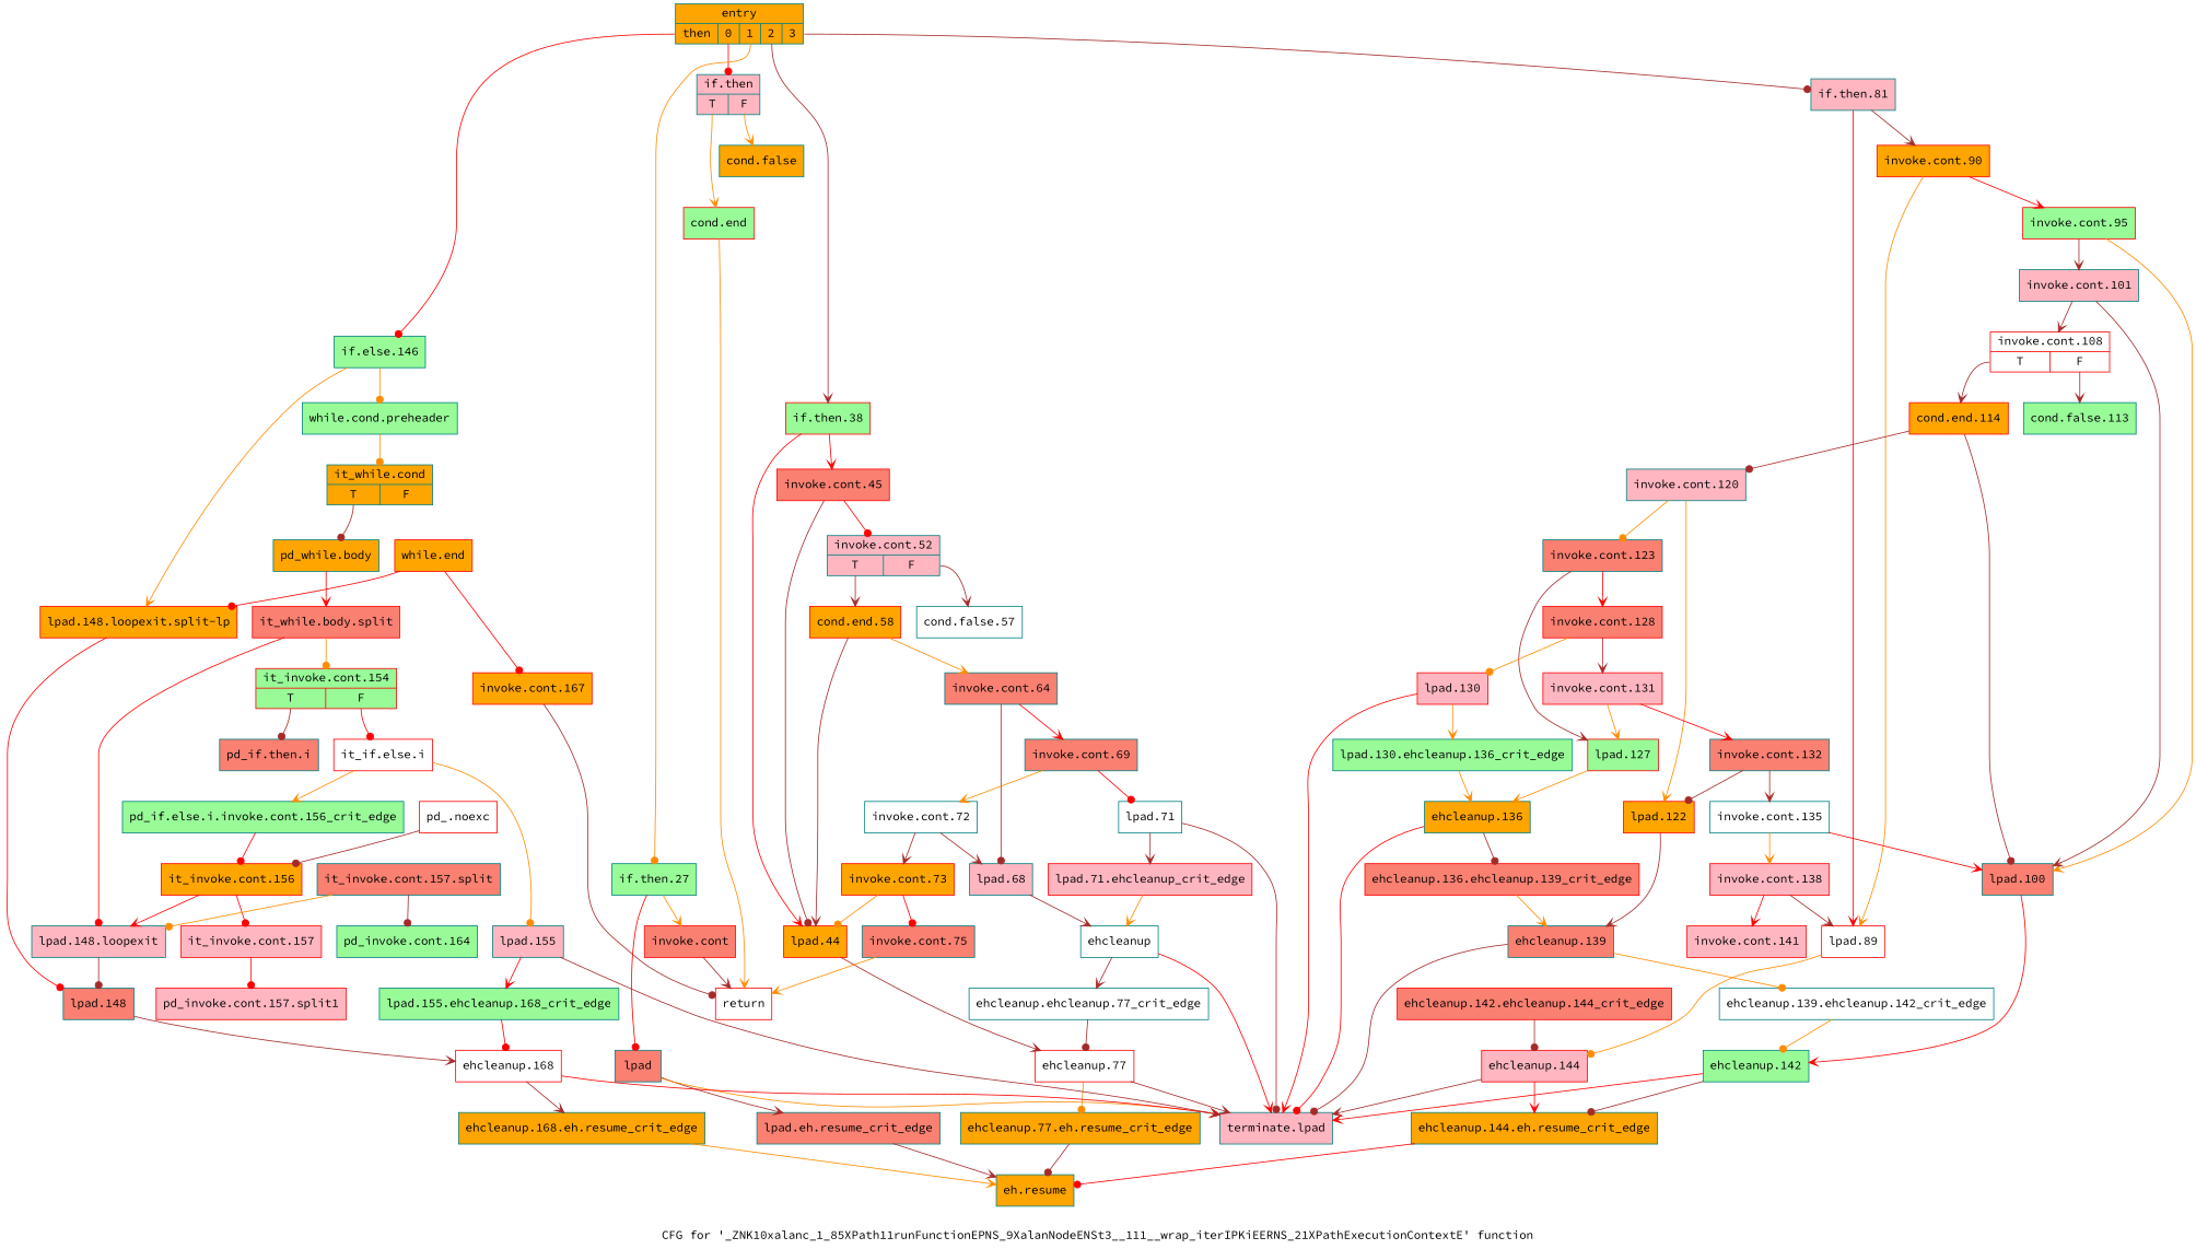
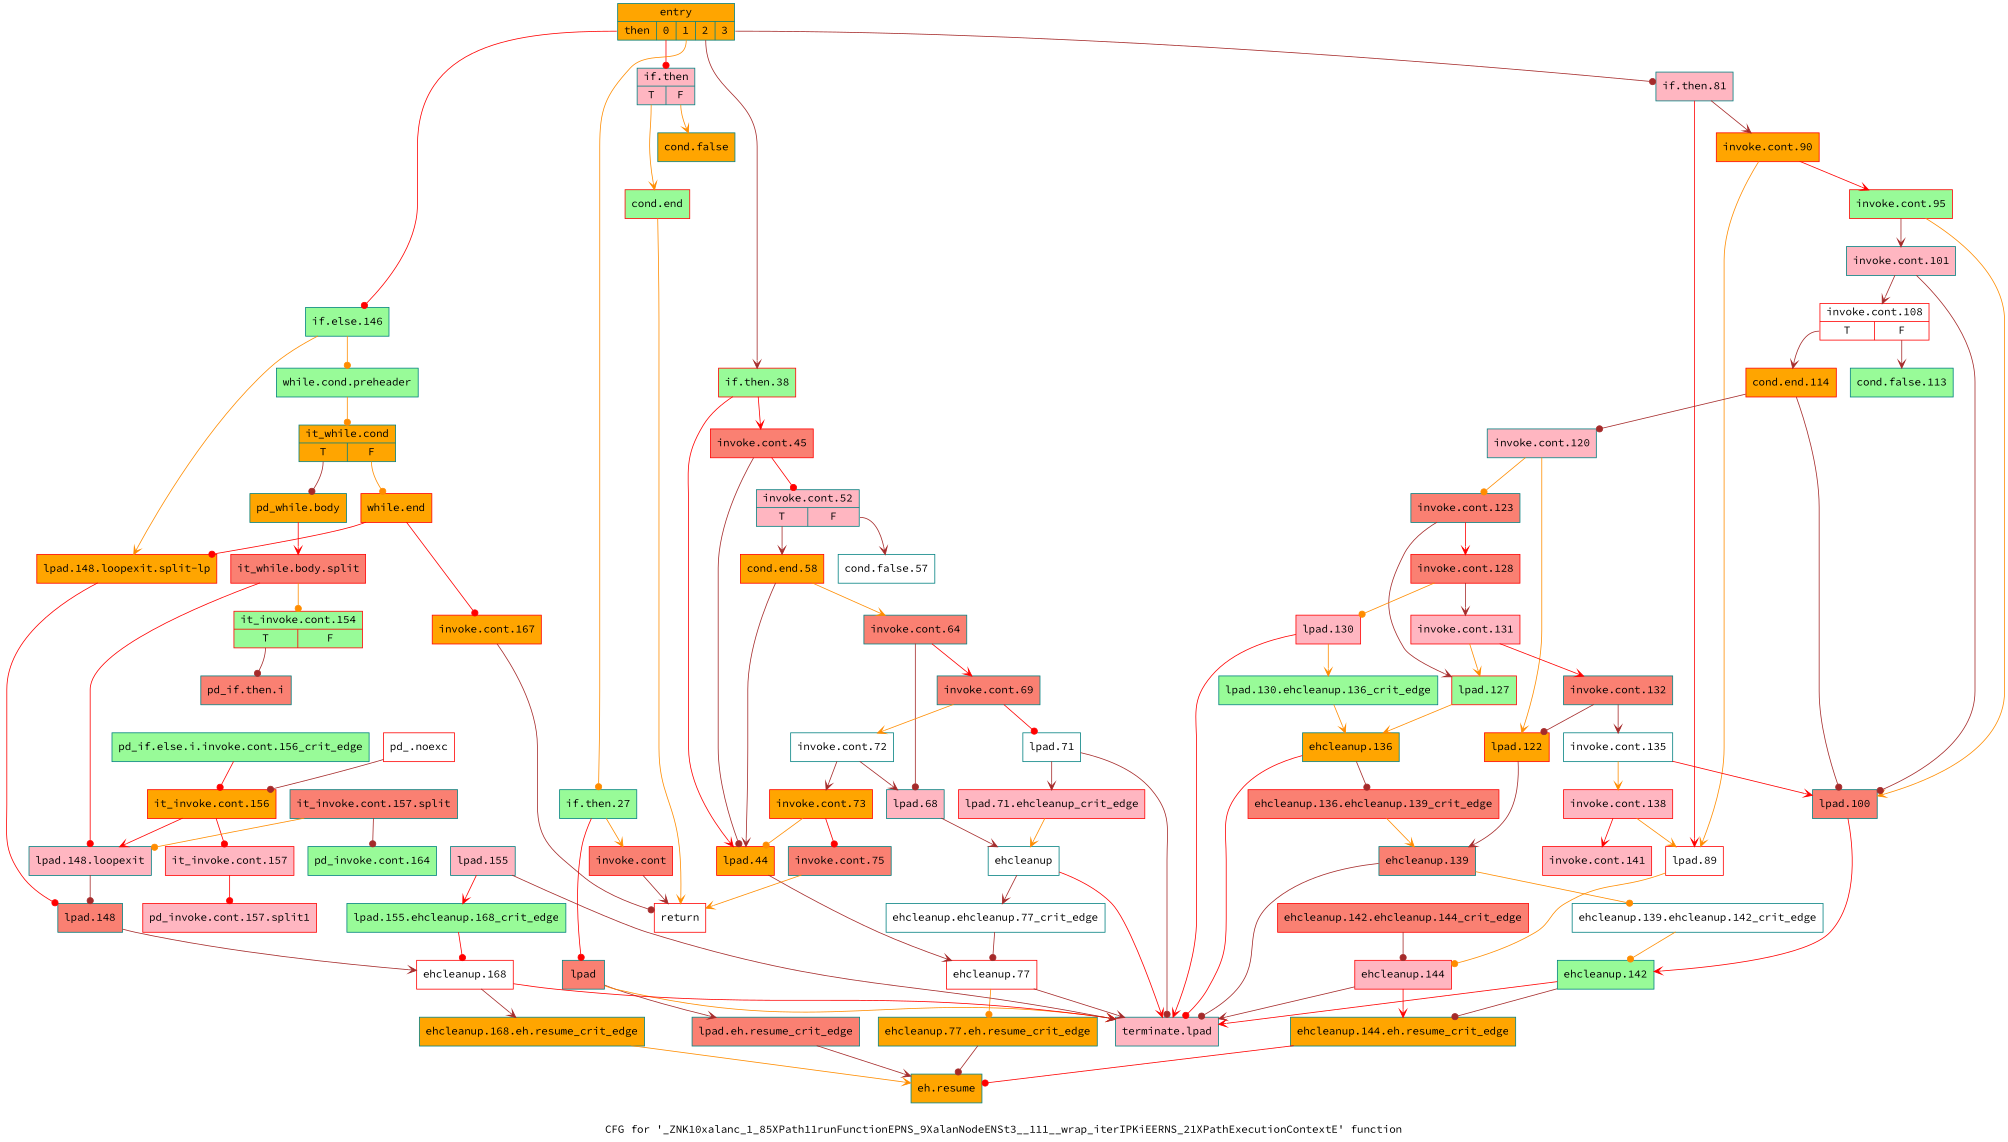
  digraph {
    fontname="Source Code Pro"
    label="CFG for '_ZNK10xalanc_1_85XPath11runFunctionEPNS_9XalanNodeENSt3__111__wrap_iterIPKiEERNS_21XPathExecutionContextE' function"
    node [color=teal fillcolor=orange fontname="Source Code Pro" shape=record style=filled]
    edge [arrowhead=vee color=brown fontname="Source Code Pro"]
    n1 [label="{entry|{<s0>then|<s1>0|<s2>1|<s3>2|<s4>3}}"]
    n2 [fillcolor=palegreen label="{if.else.146}"]
    n3 [fillcolor=lightpink label="{if.then|{<s0>T|<s1>F}}"]
    n4 [fillcolor=palegreen label="{if.then.27}"]
    n5 [color=red fillcolor=palegreen label="{if.then.38}"]
    n6 [fillcolor=lightpink label="{if.then.81}"]
    n7 [fillcolor=palegreen label="{while.cond.preheader}"]
    n8 [color=red label="{lpad.148.loopexit.split-lp}"]
    n9 [color=red fillcolor=palegreen label="{cond.end}"]
    n10 [label="{cond.false}"]
    n11 [color=red fillcolor=salmon label="{invoke.cont}"]
    n12 [fillcolor=salmon label="{lpad}"]
    n13 [color=red fillcolor=salmon label="{invoke.cont.45}"]
    n14 [color=red label="{lpad.44}"]
    n15 [color=red label="{invoke.cont.90}"]
    n16 [color=red fillcolor=white label="{lpad.89}"]
    n17 [label="{it_while.cond|{<s0>T|<s1>F}}"]
    n18 [fillcolor=salmon label="{lpad.148}"]
    n19 [color=red fillcolor=white label="{return}"]
    n20 [fillcolor=salmon label="{lpad.eh.resume_crit_edge}"]
    n21 [fillcolor=lightpink label="{terminate.lpad}"]
    n22 [fillcolor=lightpink label="{invoke.cont.52|{<s0>T|<s1>F}}"]
    n23 [color=red fillcolor=white label="{ehcleanup.77}"]
    n24 [color=red fillcolor=palegreen label="{invoke.cont.95}"]
    n25 [color=red fillcolor=lightpink label="{ehcleanup.144}"]
    n26 [label="{eh.resume}"]
    n27 [color=red label="{cond.end.58}"]
    n28 [fillcolor=white label="{cond.false.57}"]
    n29 [label="{ehcleanup.77.eh.resume_crit_edge}"]
    n30 [fillcolor=salmon label="{invoke.cont.64}"]
    n31 [fillcolor=salmon label="{invoke.cont.69}"]
    n32 [fillcolor=lightpink label="{lpad.68}"]
    n33 [fillcolor=white label="{invoke.cont.72}"]
    n34 [fillcolor=white label="{lpad.71}"]
    n35 [fillcolor=white label="{ehcleanup}"]
    n36 [color=red label="{invoke.cont.73}"]
    n37 [color=red fillcolor=lightpink label="{lpad.71.ehcleanup_crit_edge}"]
    n38 [fillcolor=white label="{ehcleanup.ehcleanup.77_crit_edge}"]
    n39 [fillcolor=salmon label="{invoke.cont.75}"]
    n40 [fillcolor=lightpink label="{invoke.cont.101}"]
    n41 [fillcolor=salmon label="{lpad.100}"]
    n42 [label="{ehcleanup.144.eh.resume_crit_edge}"]
    n43 [color=red fillcolor=white label="{invoke.cont.108|{<s0>T|<s1>F}}"]
    n44 [fillcolor=palegreen label="{ehcleanup.142}"]
    n45 [color=red label="{cond.end.114}"]
    n46 [fillcolor=palegreen label="{cond.false.113}"]
    n47 [fillcolor=lightpink label="{invoke.cont.120}"]
    n48 [fillcolor=salmon label="{invoke.cont.123}"]
    n49 [color=red label="{lpad.122}"]
    n50 [color=red fillcolor=salmon label="{ehcleanup.142.ehcleanup.144_crit_edge}"]
    n51 [color=red fillcolor=salmon label="{invoke.cont.128}"]
    n52 [color=red fillcolor=palegreen label="{lpad.127}"]
    n53 [fillcolor=salmon label="{ehcleanup.139}"]
    n54 [color=red fillcolor=lightpink label="{invoke.cont.131}"]
    n55 [color=red fillcolor=lightpink label="{lpad.130}"]
    n56 [label="{ehcleanup.136}"]
    n57 [fillcolor=white label="{ehcleanup.139.ehcleanup.142_crit_edge}"]
    n58 [fillcolor=salmon label="{invoke.cont.132}"]
    n59 [fillcolor=palegreen label="{lpad.130.ehcleanup.136_crit_edge}"]
    n60 [color=red fillcolor=salmon label="{ehcleanup.136.ehcleanup.139_crit_edge}"]
    n61 [fillcolor=white label="{invoke.cont.135}"]
    n62 [color=red fillcolor=lightpink label="{invoke.cont.138}"]
    n63 [color=red fillcolor=lightpink label="{invoke.cont.141}"]
    n64 [label="{pd_while.body}"]
    n65 [color=red label="{while.end}"]
    n66 [color=red fillcolor=white label="{ehcleanup.168}"]
    n67 [color=red fillcolor=salmon label="{it_while.body.split}"]
    n68 [color=red label="{invoke.cont.167}"]
    n69 [color=red fillcolor=palegreen label="{it_invoke.cont.154|{<s0>T|<s1>F}}"]
    n70 [fillcolor=lightpink label="{lpad.148.loopexit}"]
    n71 [fillcolor=salmon label="{pd_if.then.i}"]
-   n72 [color=red fillcolor=white label="{it_if.else.i}"]
    n73 [fillcolor=lightpink label="{lpad.155}"]
    n74 [fillcolor=palegreen label="{pd_if.else.i.invoke.cont.156_crit_edge}"]
    n75 [fillcolor=palegreen label="{lpad.155.ehcleanup.168_crit_edge}"]
    n76 [color=red label="{it_invoke.cont.156}"]
    n77 [color=red fillcolor=white label="{pd_.noexc}"]
    n78 [color=red fillcolor=lightpink label="{it_invoke.cont.157}"]
    n79 [color=red fillcolor=lightpink label="{pd_invoke.cont.157.split1}"]
    n80 [fillcolor=salmon label="{it_invoke.cont.157.split}"]
    n81 [fillcolor=palegreen label="{pd_invoke.cont.164}"]
    n82 [label="{ehcleanup.168.eh.resume_crit_edge}"]
    n1 -> n2 [arrowhead=dot color=red tailport=s0]
    n1 -> n3 [arrowhead=dot color=red tailport=s1]
    n1 -> n4 [arrowhead=dot color=darkorange tailport=s2]
    n1 -> n5 [tailport=s3]
    n1 -> n6 [arrowhead=dot tailport=s4]
    n2 -> n7 [arrowhead=dot color=darkorange]
    n2 -> n8 [color=darkorange]
    n3 -> n9 [color=darkorange tailport=s0]
    n3 -> n10 [color=darkorange tailport=s1]
    n4 -> n11 [color=darkorange]
    n4 -> n12 [arrowhead=dot color=red]
    n5 -> n13 [color=red]
    n5 -> n14 [color=red]
    n6 -> n15
    n6 -> n16 [color=red]
    n7 -> n17 [arrowhead=dot color=darkorange]
    n8 -> n18 [arrowhead=dot color=red]
    n9 -> n19 [color=darkorange]
    n11 -> n19
    n12 -> n20
    n12 -> n21 [color=darkorange]
    n13 -> n14 [arrowhead=dot]
    n13 -> n22 [arrowhead=dot color=red]
    n14 -> n23
    n15 -> n16 [color=darkorange]
    n15 -> n24 [color=red]
    n16 -> n25 [arrowhead=dot color=darkorange]
    n17 -> n64 [arrowhead=dot tailport=s0]
+   n17 -> n65 [arrowhead=dot color=darkorange tailport=s1]
    n18 -> n66
    n20 -> n26
    n22 -> n27 [tailport=s0]
    n22 -> n28 [tailport=s1]
    n23 -> n21
    n23 -> n29 [arrowhead=dot color=darkorange]
    n24 -> n40
    n24 -> n41 [color=darkorange]
    n25 -> n21
    n25 -> n42 [color=red]
    n27 -> n14
    n27 -> n30 [color=darkorange]
    n29 -> n26 [arrowhead=dot]
    n30 -> n31 [color=red]
    n30 -> n32 [arrowhead=dot]
    n31 -> n33 [color=darkorange]
    n31 -> n34 [arrowhead=dot color=red]
    n32 -> n35
    n33 -> n32
    n33 -> n36
    n34 -> n21 [arrowhead=dot]
    n34 -> n37
    n35 -> n21 [color=red]
    n35 -> n38
    n36 -> n14 [arrowhead=dot color=darkorange]
    n36 -> n39 [arrowhead=dot color=red]
    n37 -> n35 [color=darkorange]
    n38 -> n23 [arrowhead=dot]
    n39 -> n19 [color=darkorange]
-   n40 -> n41
+   n40 -> n41 [arrowhead=dot]
    n40 -> n43
    n41 -> n44 [color=red]
    n42 -> n26 [arrowhead=dot color=red]
    n43 -> n45 [tailport=s0]
    n43 -> n46 [tailport=s1]
    n44 -> n21 [color=red]
    n44 -> n42 [arrowhead=dot]
    n45 -> n41 [arrowhead=dot]
    n45 -> n47 [arrowhead=dot]
    n47 -> n48 [arrowhead=dot color=darkorange]
    n47 -> n49 [color=darkorange]
    n48 -> n51 [color=red]
    n48 -> n52
    n49 -> n53
    n50 -> n25 [arrowhead=dot]
    n51 -> n54
    n51 -> n55 [arrowhead=dot color=darkorange]
    n52 -> n56 [color=darkorange]
    n53 -> n21 [arrowhead=dot]
    n53 -> n57 [arrowhead=dot color=darkorange]
    n54 -> n52 [color=darkorange]
    n54 -> n58 [color=red]
    n55 -> n21 [color=red]
    n55 -> n59 [color=darkorange]
    n56 -> n21 [arrowhead=dot color=red]
    n56 -> n60 [arrowhead=dot]
    n57 -> n44 [arrowhead=dot color=darkorange]
    n58 -> n49 [arrowhead=dot]
    n58 -> n61
    n59 -> n56 [color=darkorange]
    n60 -> n53 [color=darkorange]
    n61 -> n41 [color=red]
    n61 -> n62 [color=darkorange]
-   n62 -> n16
+   n62 -> n16 [color=darkorange]
    n62 -> n63 [color=red]
    n64 -> n67 [color=red]
    n65 -> n8 [arrowhead=dot color=red]
    n65 -> n68 [arrowhead=dot color=red]
    n66 -> n21 [color=red]
    n66 -> n82
    n67 -> n69 [arrowhead=dot color=darkorange]
    n67 -> n70 [arrowhead=dot color=red]
    n68 -> n19 [arrowhead=dot]
    n69 -> n71 [arrowhead=dot tailport=s0]
-   n69 -> n72 [arrowhead=dot color=red tailport=s1]
    n70 -> n18 [arrowhead=dot]
-   n72 -> n73 [arrowhead=dot color=darkorange]
-   n72 -> n74 [color=darkorange]
    n73 -> n21
    n73 -> n75 [color=red]
    n74 -> n76 [arrowhead=dot color=red]
    n75 -> n66 [arrowhead=dot color=red]
    n76 -> n70 [color=red]
    n76 -> n78 [arrowhead=dot color=red]
    n77 -> n76 [arrowhead=dot]
    n78 -> n79 [arrowhead=dot color=red]
    n80 -> n70 [arrowhead=dot color=darkorange]
    n80 -> n81 [arrowhead=dot]
    n82 -> n26 [color=darkorange]
  }
